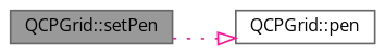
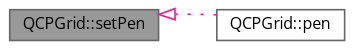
  digraph {
    rankdir=LR
    fontname="Open Sans"
    node [fontname="Open Sans" fontsize=10 shape=box style=filled]
    n1 [color=gray40 fillcolor=grey60 fontcolor=black height=0.2 label="QCPGrid::setPen" width=0.4]
    n2 [color=grey40 fillcolor=white height=0.2 label="QCPGrid::pen" width=0.4]
-   n1 -> n2 [color=deeppink fontname="Open Sans" fontsize=10 labelfontname=Helvetica labelfontsize=10 style=dotted arrowhead=onormal]
+   n2 -> n1 [color=deeppink fontname="Open Sans" fontsize=10 labelfontname=Helvetica labelfontsize=10 style=dotted arrowhead=onormal]
  }
